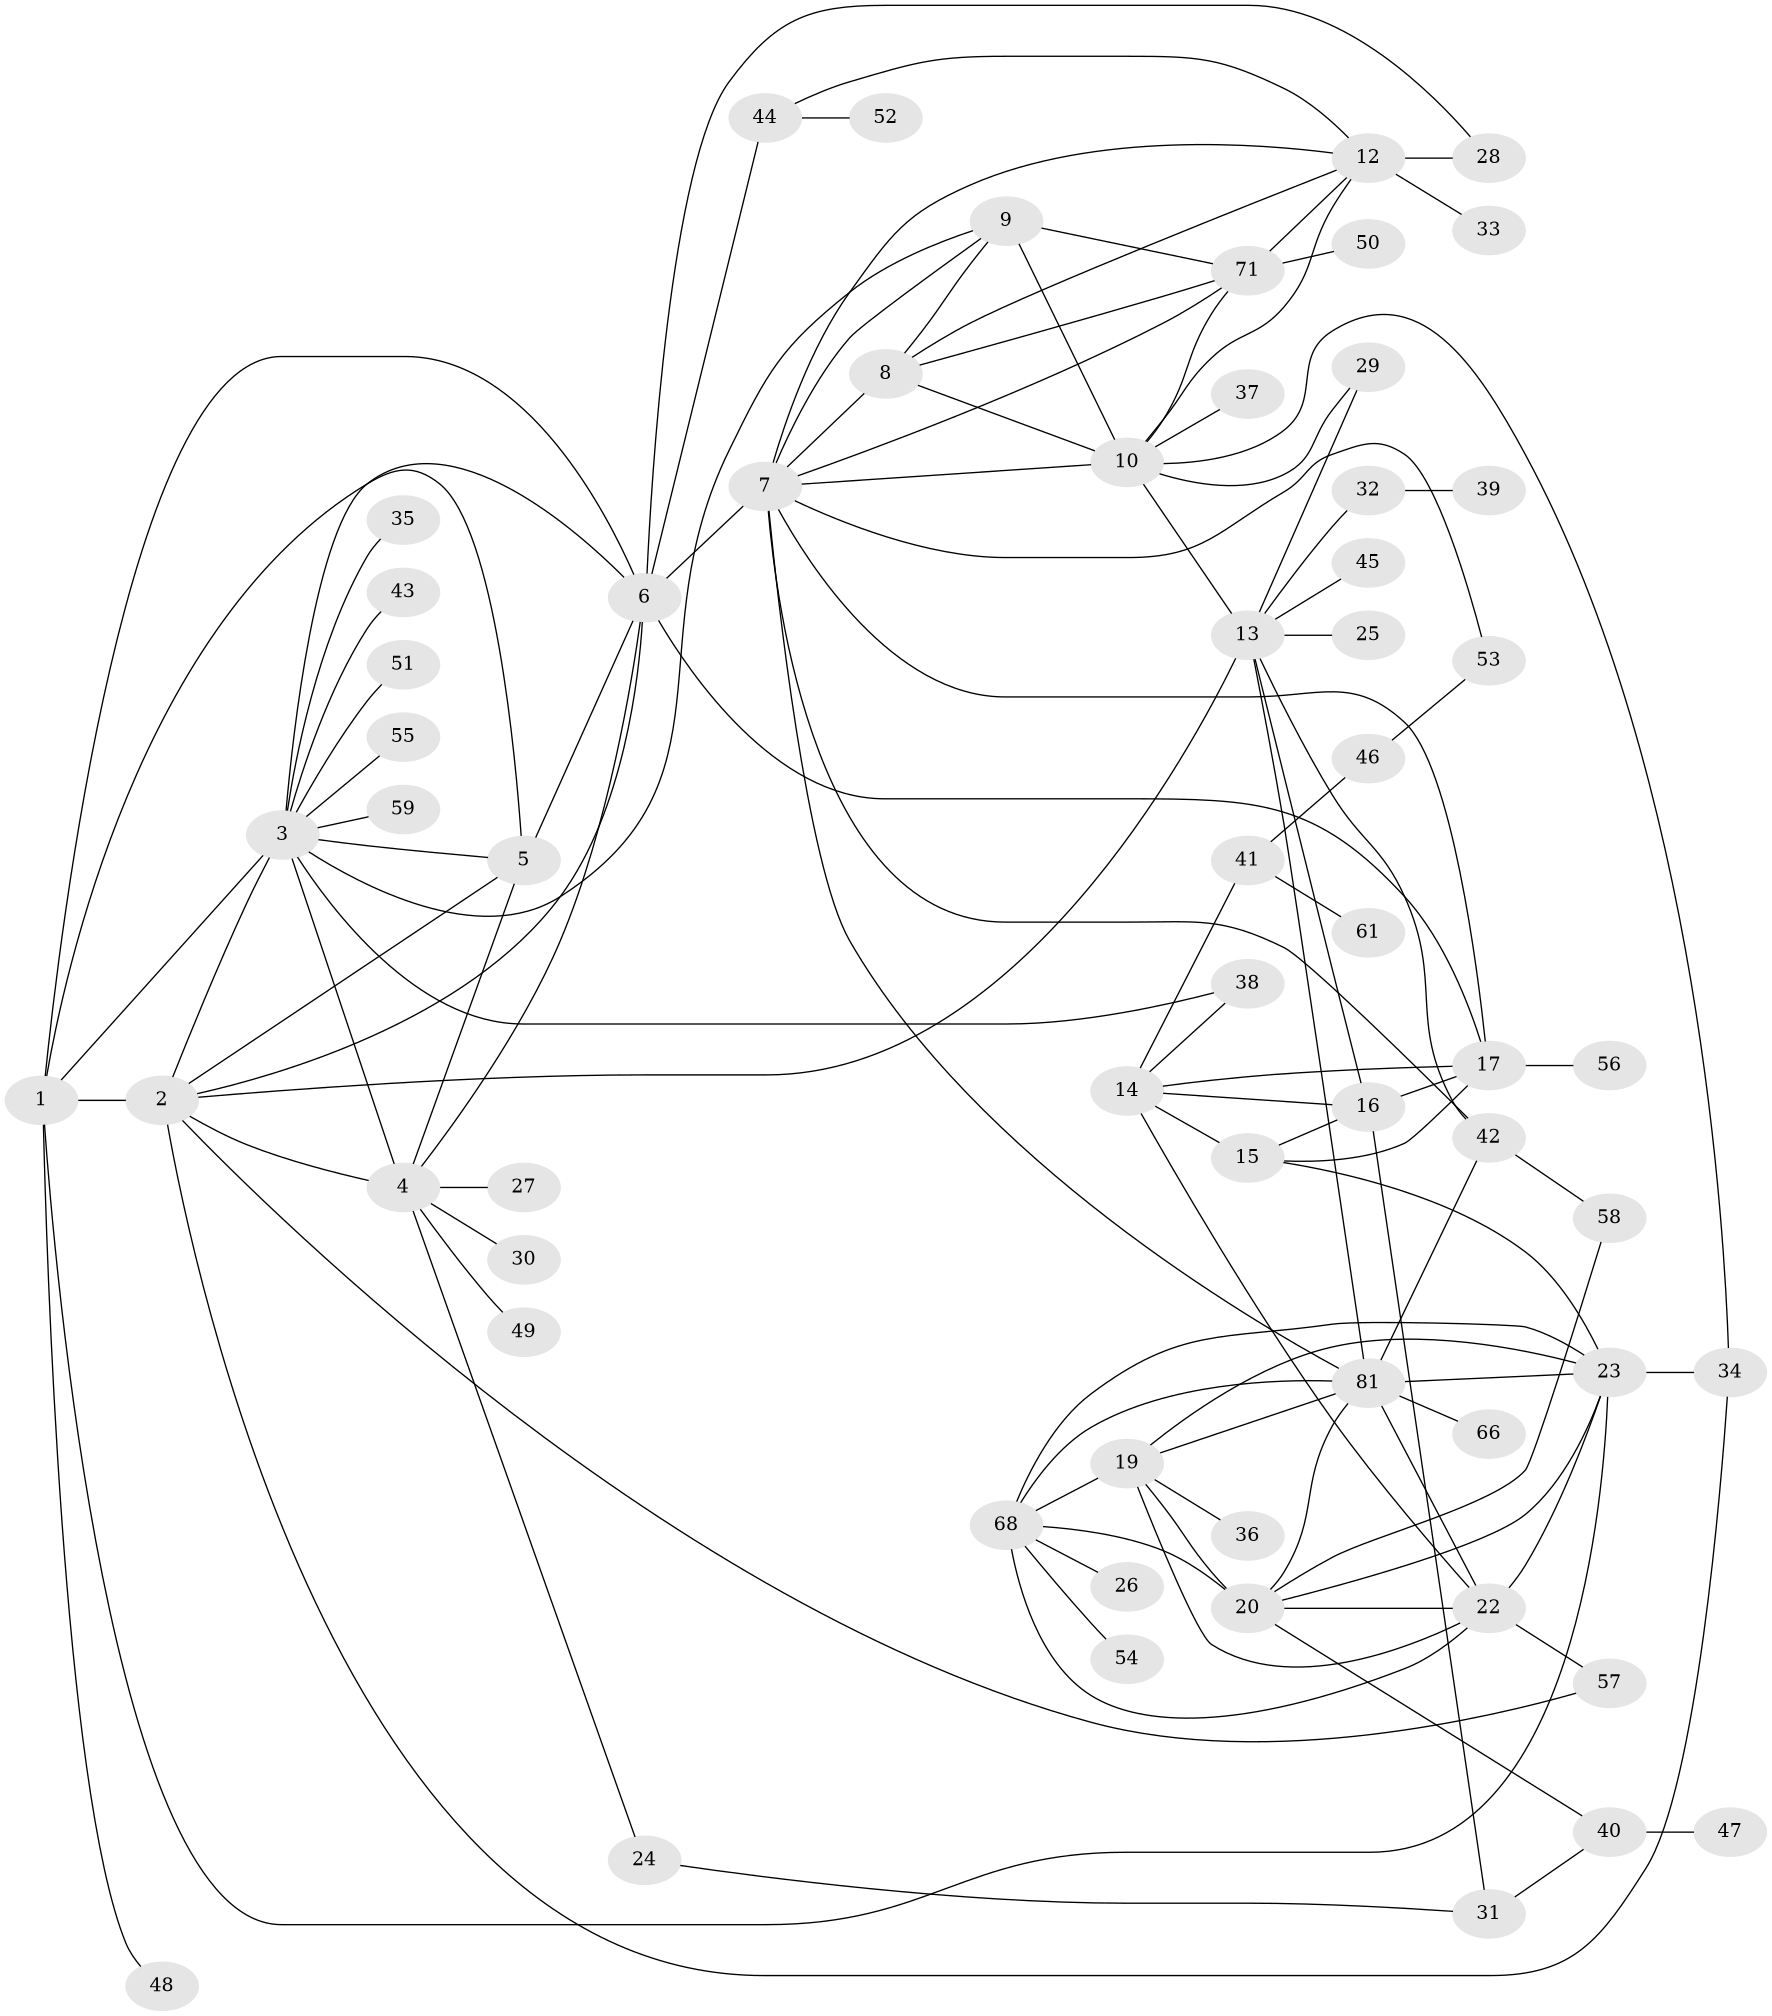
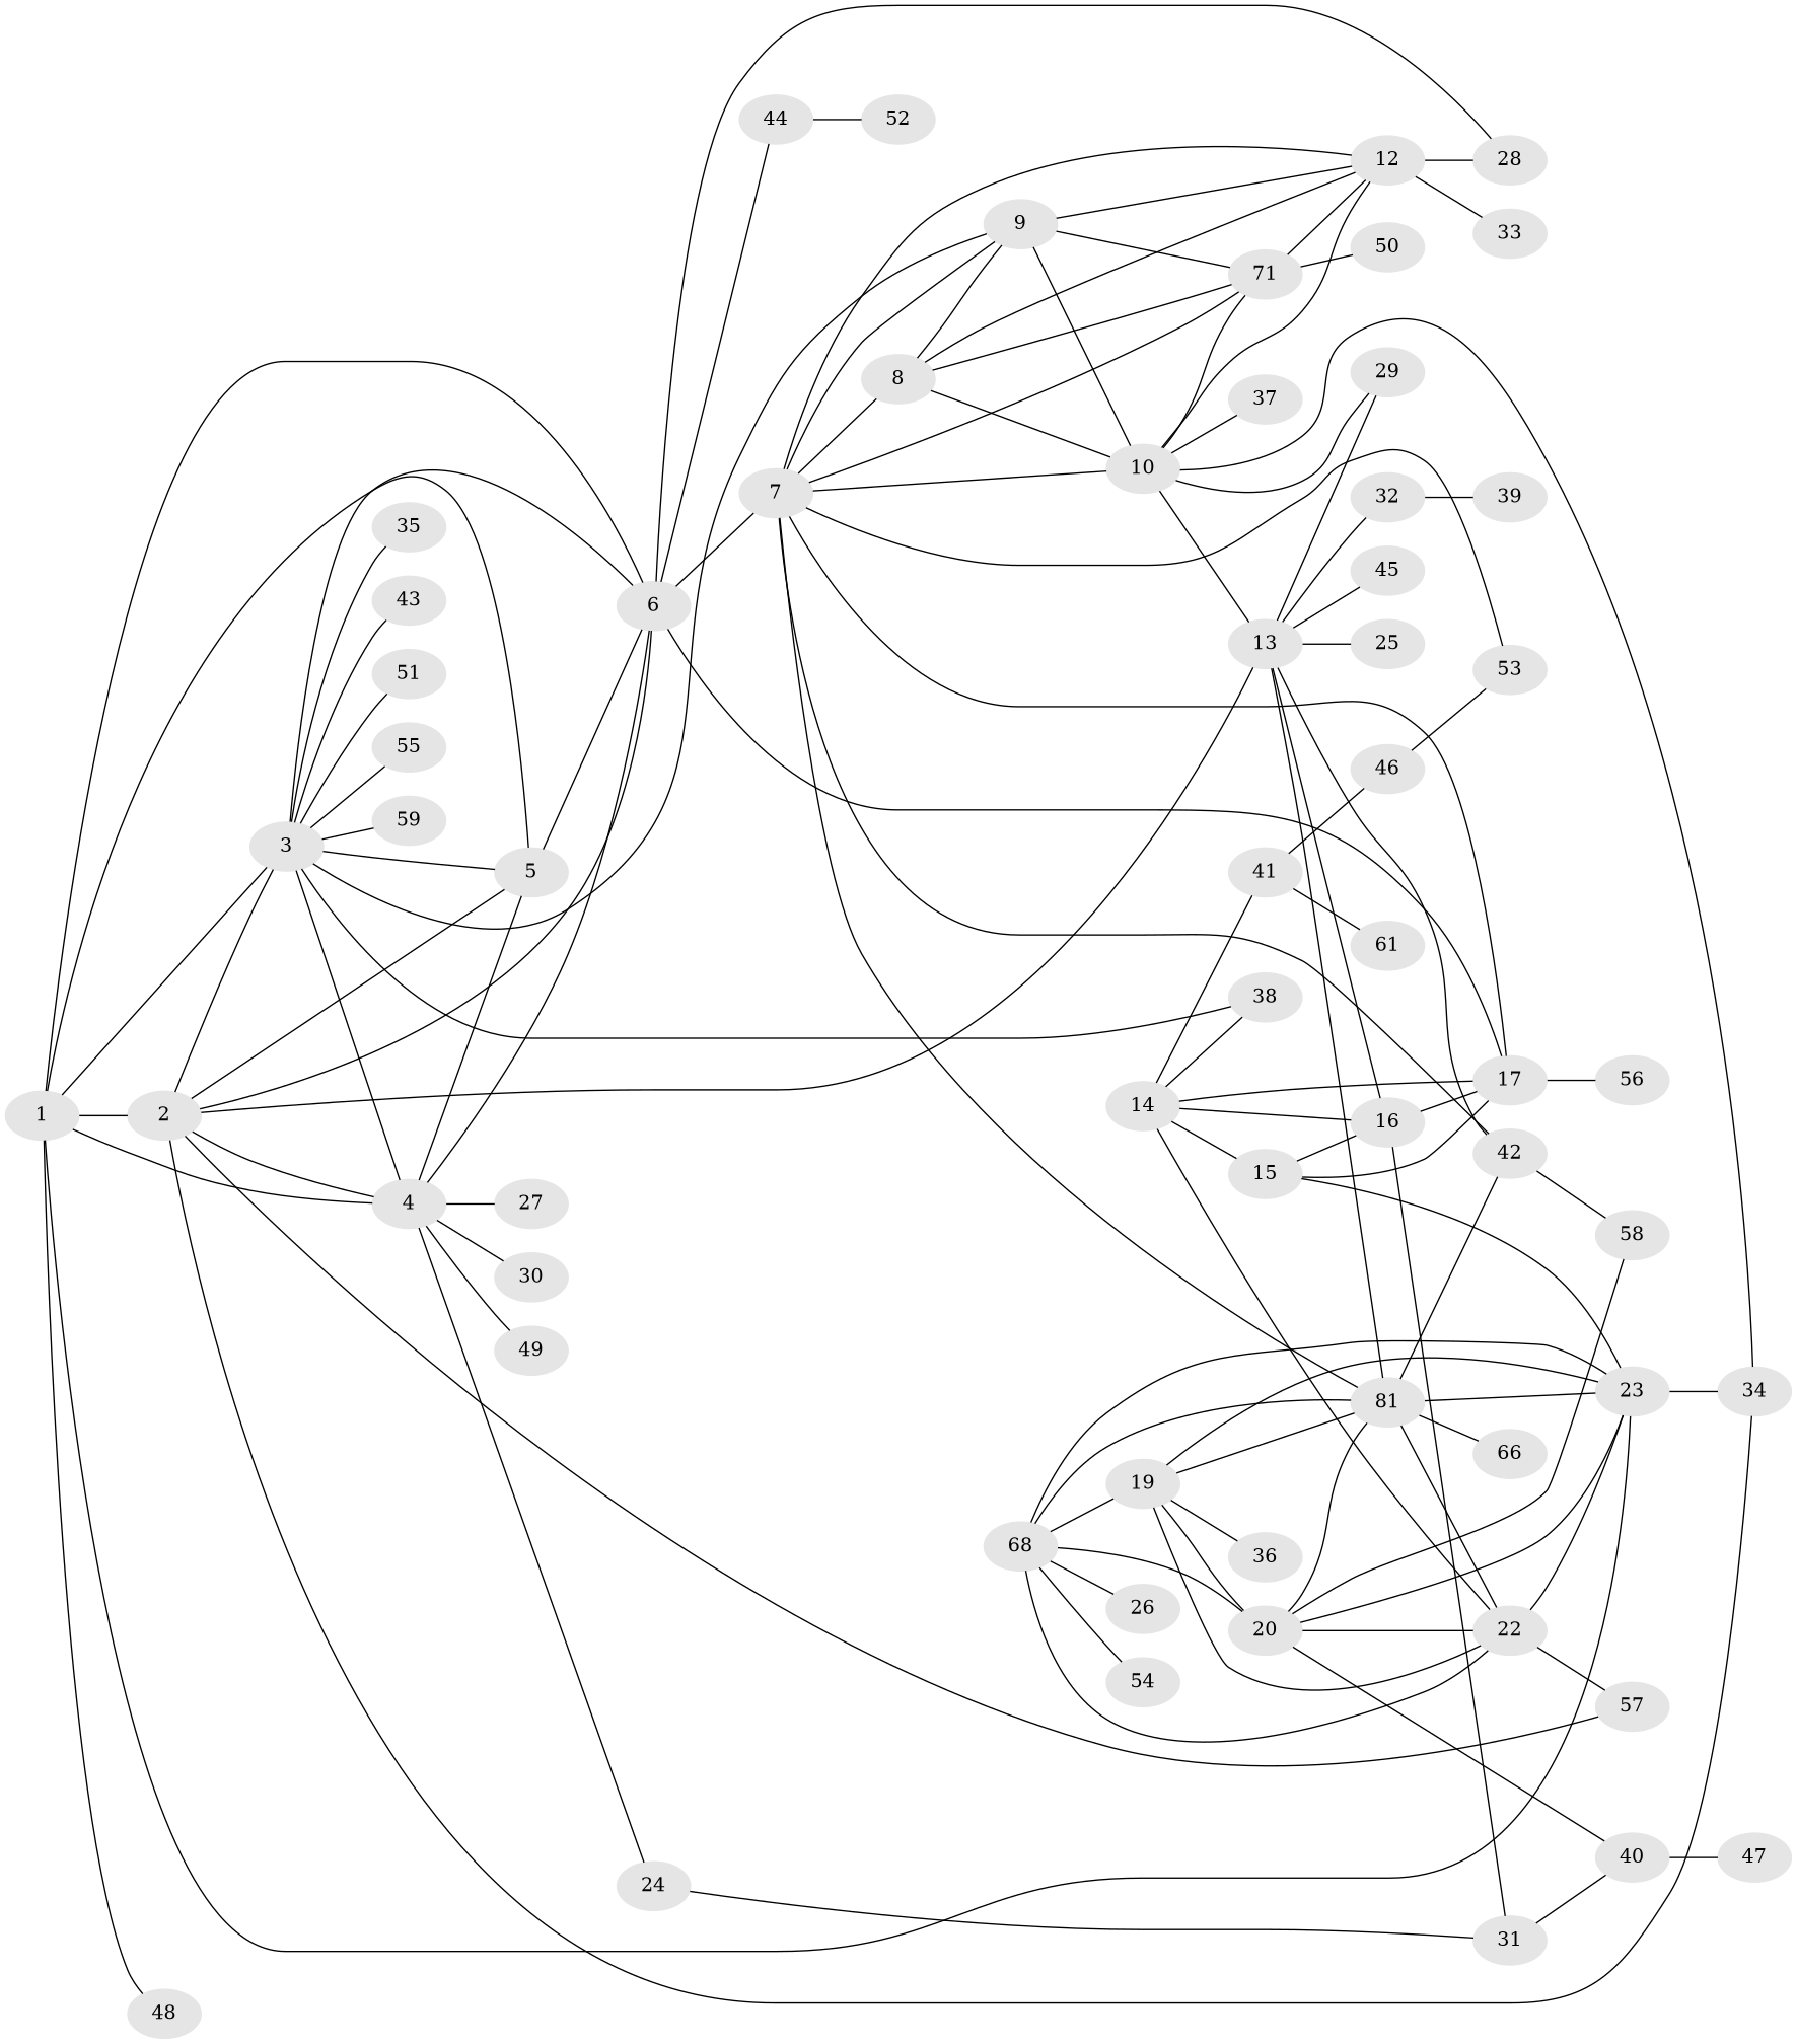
  graph {
    rankdir=LR
    node [color=gray90 style=filled]
    edge [weight=1.0]
    1
    2
    3
    4
    5
    6
    23
    48
    13
    34
    57
    9
    35
    38
    43
    51
    55
    59
    24
    27
    30
    49
    7
    17
    28
    44
    n27 [label=81]
    42
    29
    16
    25
    32
    45
    10
    n35 [label=71]
    12
    31
    8
    53
    56
    52
    37
    50
    33
    22
    n46 [label=66]
    58
    39
    14
    15
    41
    46
    61
    40
    n55 [label=68]
    19
    20
    26
    54
    36
    47
    1 -- 2
    1 -- 3
+   1 -- 4
    1 -- 5
    1 -- 6
    1 -- 23
    1 -- 48
    2 -- 3
    2 -- 4
    2 -- 5
    2 -- 6 [weight=2.0]
    2 -- 13
    2 -- 34
    2 -- 57
    3 -- 4
    3 -- 5
    3 -- 6
    3 -- 9
    3 -- 35
    3 -- 38
    3 -- 43
    3 -- 51
    3 -- 55
    3 -- 59
    4 -- 5
    4 -- 6
    4 -- 24
    4 -- 27
    4 -- 30
    4 -- 49
    5 -- 6
    6 -- 7
    6 -- 17
    6 -- 28
    6 -- 44
    23 -- 34 [weight=3.0]
    13 -- n27
    13 -- 42 [weight=2.0]
    13 -- 29
    13 -- 16 [weight=2.0]
    13 -- 25 [weight=2.0]
    13 -- 32
    13 -- 45
    9 -- 10
    9 -- n35
-   44 -- 12
+   9 -- 12
    24 -- 31
    7 -- 9
    7 -- 17
    7 -- n27
    7 -- 42
    7 -- 10
    7 -- n35
    7 -- 12
    7 -- 8 [weight=2.0]
    7 -- 53
    17 -- 56
    44 -- 52
    n27 -- 23
    n27 -- 42
    n27 -- 22
    n27 -- n46
    42 -- 58
    16 -- 17
    16 -- 31 [weight=4.0]
    32 -- 39
    10 -- 13
    10 -- 34
    10 -- 29
    10 -- n35
    10 -- 12
    10 -- 37
    n35 -- 12
    n35 -- 50 [weight=2.0]
    12 -- 28 [weight=6.0]
    12 -- 33
    31 -- 40
    8 -- 9
    8 -- 10
    8 -- n35
    8 -- 12
    22 -- 23
    22 -- 57
    14 -- 38 [weight=3.0]
    14 -- 17
    14 -- 16
    14 -- 22
    14 -- 15 [weight=3.0]
    14 -- 41
    15 -- 23
    15 -- 17 [weight=3.0]
    15 -- 16 [weight=3.0]
    41 -- 46
    41 -- 61
    46 -- 53
    40 -- 47
    n55 -- 23
    n55 -- n27
    n55 -- 22
    n55 -- 19
    n55 -- 20
    n55 -- 26
    n55 -- 54
    19 -- 23
    19 -- n27
    19 -- 22
    19 -- 20
    19 -- 36
    20 -- 23
    20 -- n27
    20 -- 22
    20 -- 58
    20 -- 40
  }
